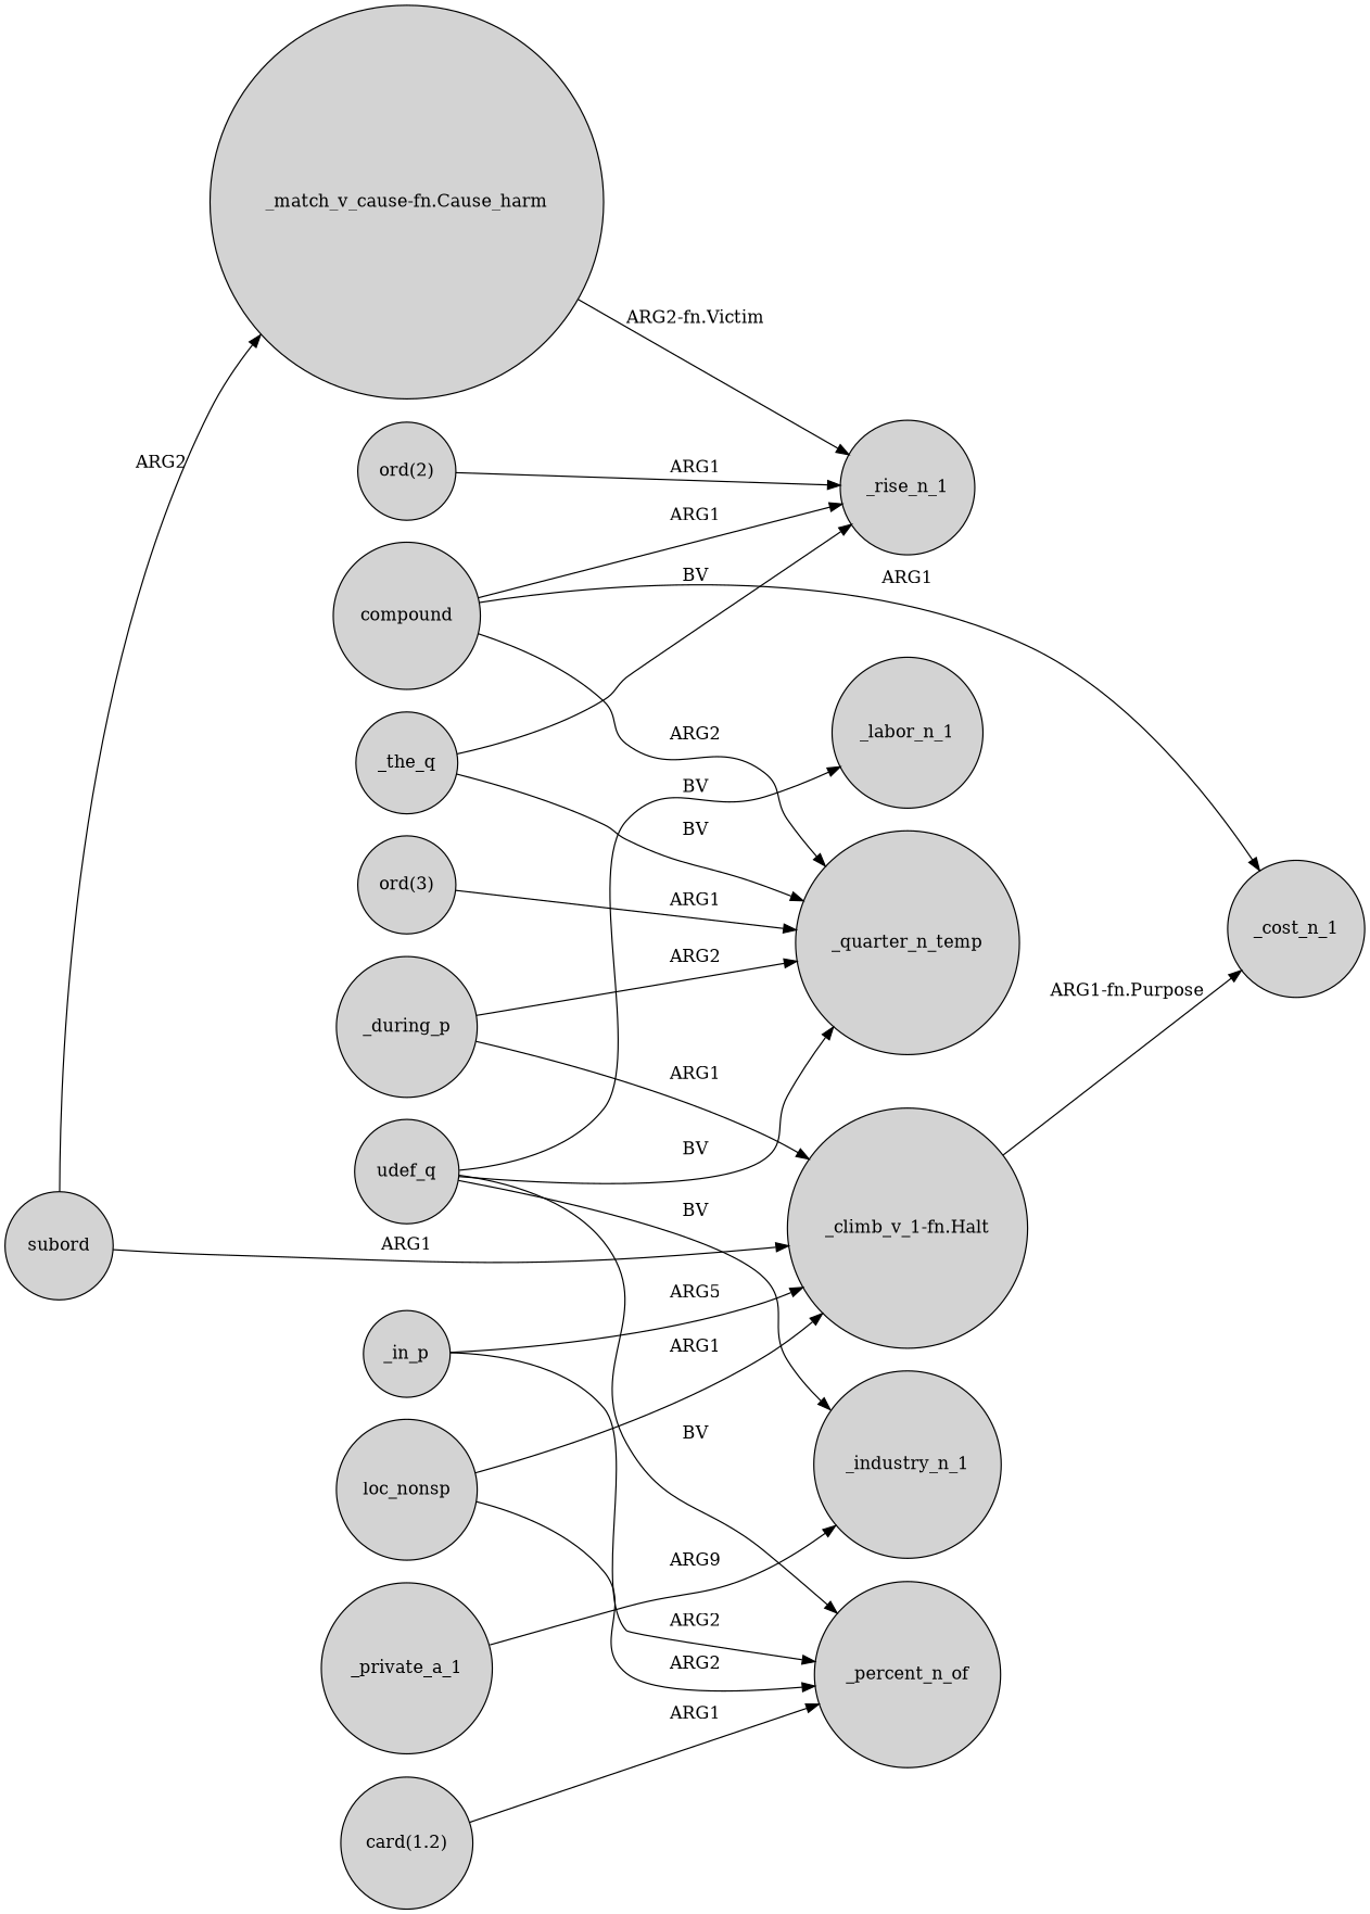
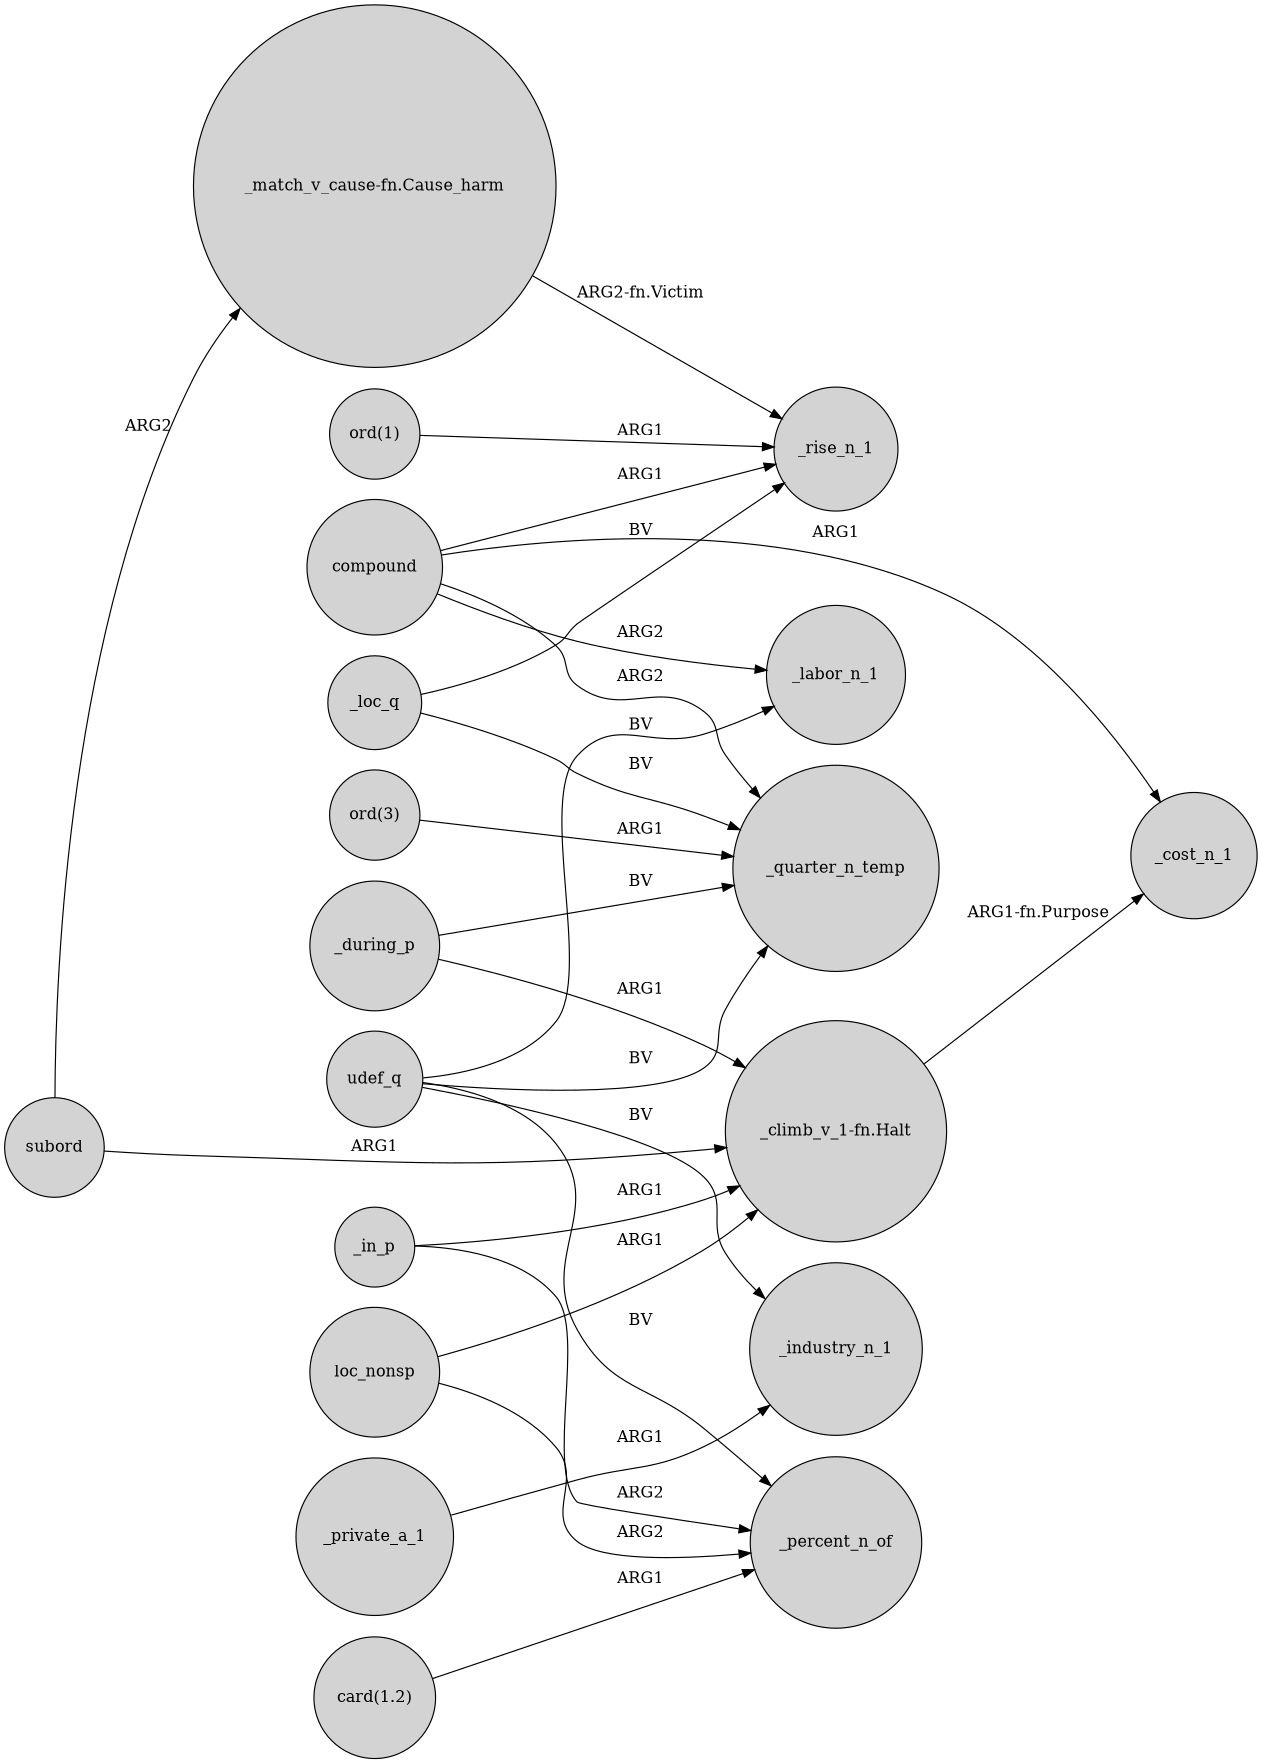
  digraph {
    rankdir=LR
    node [shape=circle style=filled]
    "_match_v_cause-fn.Cause_harm"
    _rise_n_1
    loc_nonsp
    "_climb_v_1-fn.Halt"
    _percent_n_of
    _cost_n_1
    "ord(3)"
    _quarter_n_temp
    compound
    _labor_n_1
    "card(1.2)"
    subord
    _private_a_1
    _industry_n_1
-   _the_q
+   _the_q [label=_loc_q]
    _during_p
    udef_q
    _in_p
-   "ord(2)"
+   "ord(2)" [label="ord(1)"]
    "_match_v_cause-fn.Cause_harm" -> _rise_n_1 [label="ARG2-fn.Victim"]
    loc_nonsp -> "_climb_v_1-fn.Halt" [label=ARG1]
    loc_nonsp -> _percent_n_of [label=ARG2]
    "_climb_v_1-fn.Halt" -> _cost_n_1 [label="ARG1-fn.Purpose"]
    "ord(3)" -> _quarter_n_temp [label=ARG1]
    compound -> _rise_n_1 [label=ARG1]
    compound -> _cost_n_1 [label=ARG1]
    compound -> _quarter_n_temp [label=ARG2]
+   compound -> _labor_n_1 [label=ARG2]
    "card(1.2)" -> _percent_n_of [label=ARG1]
    subord -> "_match_v_cause-fn.Cause_harm" [label=ARG2]
    subord -> "_climb_v_1-fn.Halt" [label=ARG1]
-   _private_a_1 -> _industry_n_1 [label=ARG9]
+   _private_a_1 -> _industry_n_1 [label=ARG1]
    _the_q -> _rise_n_1 [label=BV]
    _the_q -> _quarter_n_temp [label=BV]
    _during_p -> "_climb_v_1-fn.Halt" [label=ARG1]
-   _during_p -> _quarter_n_temp [label=ARG2]
+   _during_p -> _quarter_n_temp [label=BV]
    udef_q -> _percent_n_of [label=BV]
    udef_q -> _quarter_n_temp [label=BV]
    udef_q -> _labor_n_1 [label=BV]
    udef_q -> _industry_n_1 [label=BV]
-   _in_p -> "_climb_v_1-fn.Halt" [label=ARG5]
+   _in_p -> "_climb_v_1-fn.Halt" [label=ARG1]
    _in_p -> _percent_n_of [label=ARG2]
    "ord(2)" -> _rise_n_1 [label=ARG1]
  }
